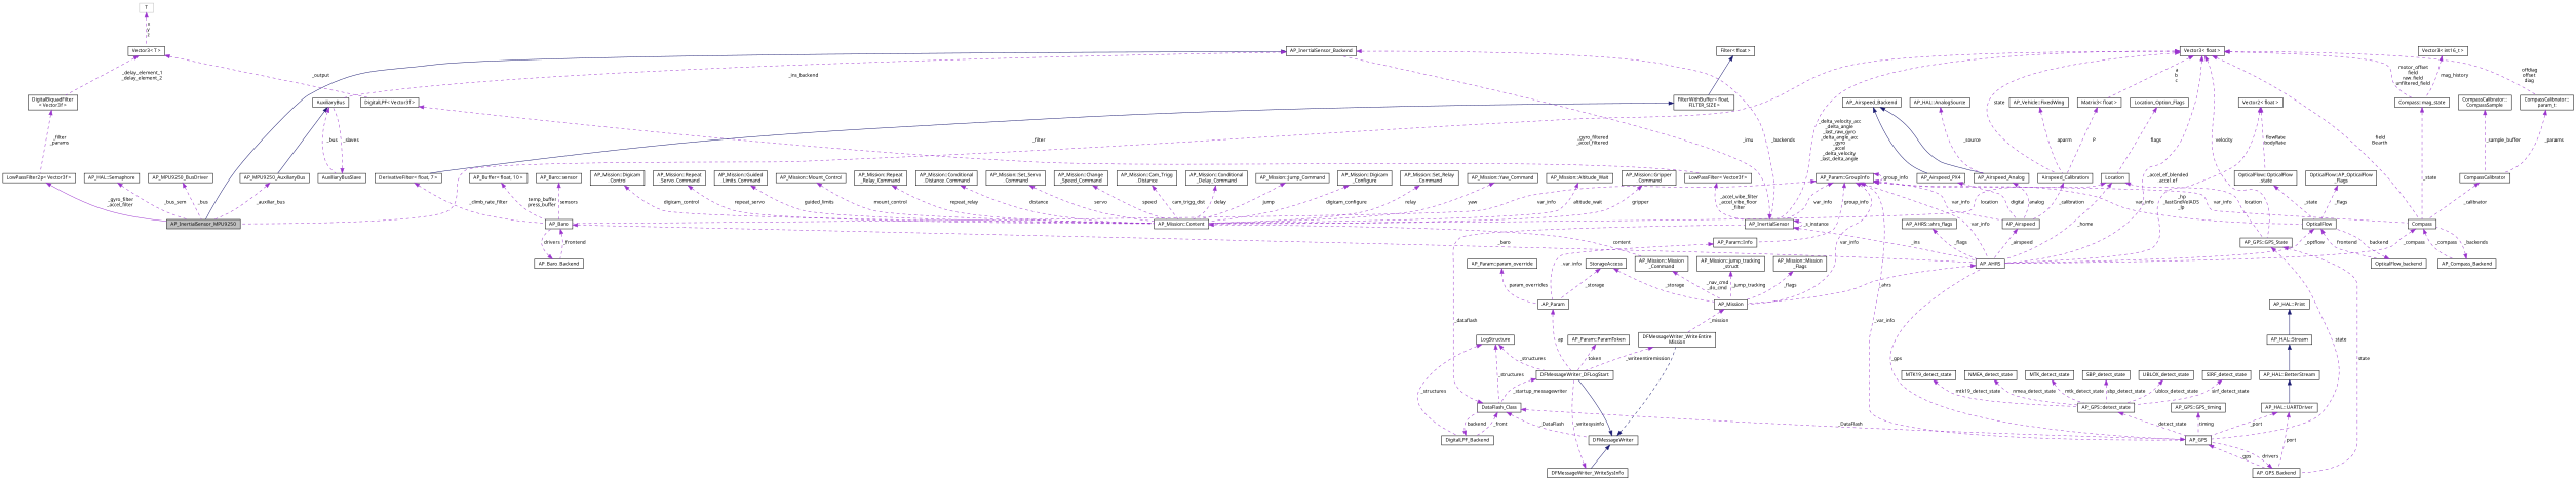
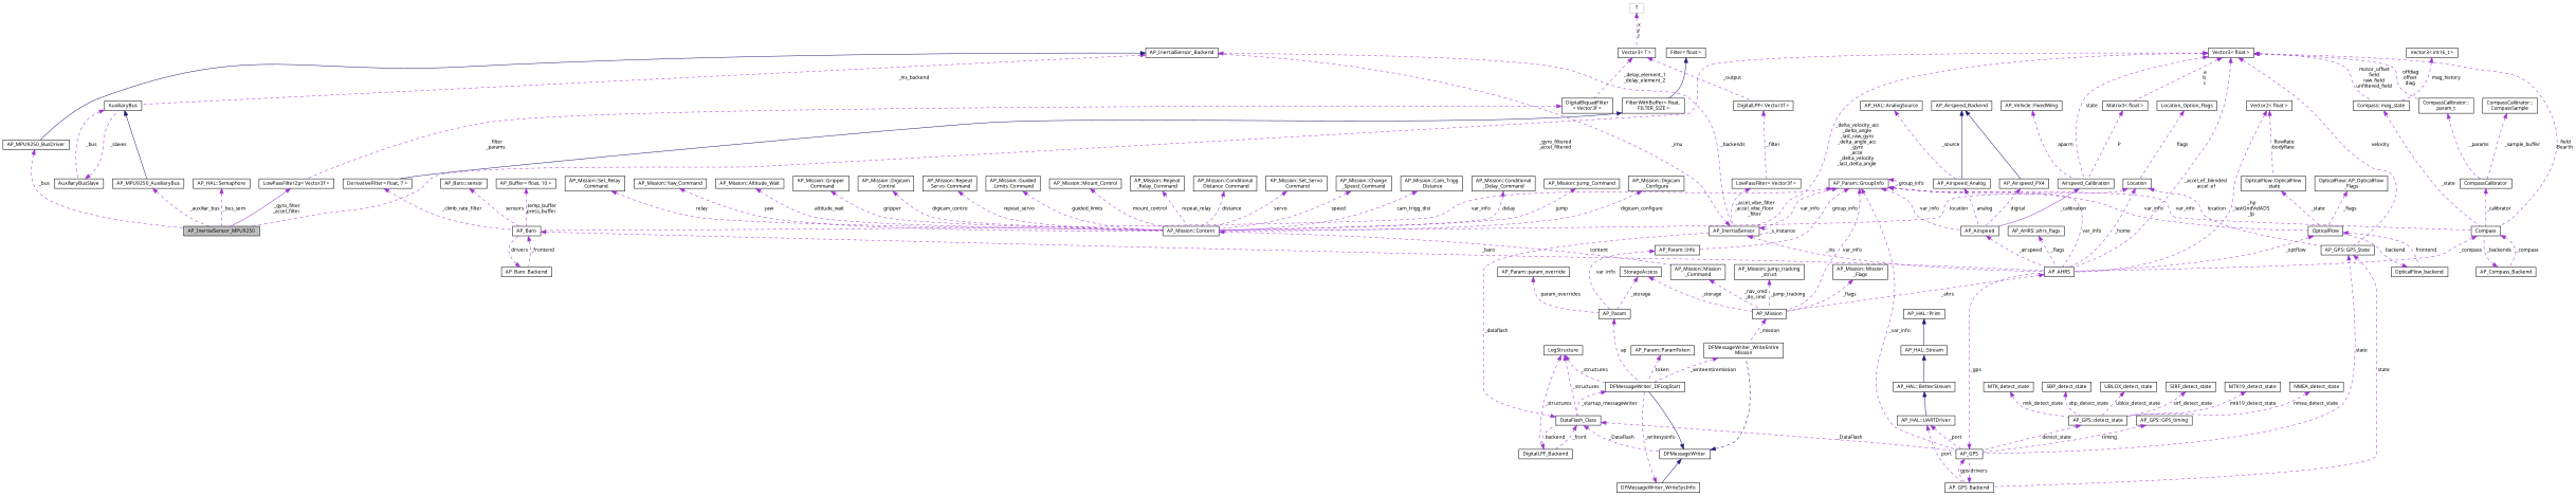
  digraph {
    fontname="Noto Sans"
    node [color=black fillcolor=white fontname="Noto Sans" fontsize=10 shape=record style=filled]
    edge [color=darkorchid3 dir=back fontname="Noto Sans" fontsize=10 labelfontname=Helvetica labelfontsize=10 style=dashed]
    n1 [fillcolor=grey75 fontcolor=black height=0.2 label=AP_InertialSensor_MPU9250 width=0.4]
    n2 [height=0.2 label=AP_InertialSensor_Backend width=0.4]
    n3 [height=0.2 label=AP_InertialSensor width=0.4]
    n4 [height=0.2 label=AuxiliaryBus width=0.4]
    n5 [height=0.2 label=AP_AHRS width=0.4]
    n6 [height=0.2 label=AP_MPU9250_AuxiliaryBus width=0.4]
    n7 [height=0.2 label=AuxiliaryBusSlave width=0.4]
    n8 [height=0.2 label=AP_Mission width=0.4]
    n9 [height=0.2 label="LowPassFilter\< Vector3f \>" width=0.4]
    n10 [height=0.2 label="DigitalLPF\< Vector3f \>" width=0.4]
    n11 [height=0.2 label="Vector3\< T \>" width=0.4]
    n12 [height=0.2 label="DigitalBiquadFilter\l\< Vector3f \>" width=0.4]
    n13 [height=0.2 label="LowPassFilter2p\< Vector3f \>" width=0.4]
    n14 [color=grey75 height=0.2 label=T width=0.4]
    n15 [height=0.2 label=DataFlash_Class width=0.4]
    n16 [height=0.2 label=DigitalLPF_Backend width=0.4]
    n17 [height=0.2 label=DFMessageWriter width=0.4]
    n18 [height=0.2 label=AP_GPS width=0.4]
    n19 [height=0.2 label=DFMessageWriter_DFLogStart width=0.4]
    n20 [height=0.2 label="DFMessageWriter_WriteEntire\lMission" width=0.4]
    n21 [height=0.2 label=DFMessageWriter_WriteSysInfo width=0.4]
    n22 [height=0.2 label=AP_GPS_Backend width=0.4]
    n23 [height=0.2 label=LogStructure width=0.4]
    n24 [height=0.2 label=StorageAccess width=0.4]
    n25 [height=0.2 label=AP_Param width=0.4]
    n26 [height=0.2 label="AP_Mission::Mission\l_Command" width=0.4]
    n27 [height=0.2 label="AP_Mission::Content" width=0.4]
    n28 [height=0.2 label="AP_Mission::Guided\l_Limits_Command" width=0.4]
    n29 [height=0.2 label="AP_Mission::Mount_Control" width=0.4]
    n30 [height=0.2 label="AP_Mission::Repeat\l_Relay_Command" width=0.4]
    n31 [height=0.2 label="AP_Mission::Conditional\l_Distance_Command" width=0.4]
    n32 [height=0.2 label="AP_Mission::Set_Servo\l_Command" width=0.4]
    n33 [height=0.2 label="AP_Mission::Change\l_Speed_Command" width=0.4]
    n34 [height=0.2 label="AP_Mission::Cam_Trigg\l_Distance" width=0.4]
    n35 [height=0.2 label="AP_Mission::Conditional\l_Delay_Command" width=0.4]
    n36 [height=0.2 label="AP_Mission::Jump_Command" width=0.4]
    n37 [height=0.2 label=Location width=0.4]
    n38 [height=0.2 label="AP_GPS::GPS_State" width=0.4]
    n39 [height=0.2 label=Location_Option_Flags width=0.4]
    n40 [height=0.2 label="AP_Mission::Digicam\l_Configure" width=0.4]
    n41 [height=0.2 label="AP_Mission::Set_Relay\l_Command" width=0.4]
    n42 [height=0.2 label="AP_Mission::Yaw_Command" width=0.4]
    n43 [height=0.2 label="AP_Mission::Altitude_Wait" width=0.4]
    n44 [height=0.2 label="AP_Mission::Gripper\l_Command" width=0.4]
    n45 [height=0.2 label="AP_Mission::Digicam\l_Control" width=0.4]
    n46 [height=0.2 label="AP_Mission::Repeat\l_Servo_Command" width=0.4]
    n47 [height=0.2 label="AP_Param::GroupInfo" width=0.4]
    n48 [height=0.2 label=AP_Baro width=0.4]
    n49 [height=0.2 label=OpticalFlow width=0.4]
    n50 [height=0.2 label=AP_Airspeed width=0.4]
    n51 [height=0.2 label=Compass width=0.4]
    n52 [height=0.2 label="AP_Param::Info" width=0.4]
    n53 [height=0.2 label=AP_Baro_Backend width=0.4]
    n54 [height=0.2 label=OpticalFlow_backend width=0.4]
    n55 [height=0.2 label=AP_Compass_Backend width=0.4]
    n56 [height=0.2 label="AP_Mission::Mission\l_Flags" width=0.4]
    n57 [height=0.2 label="AP_AHRS::ahrs_flags" width=0.4]
    n58 [height=0.2 label="AP_Baro::sensor" width=0.4]
    n59 [height=0.2 label="AP_Buffer\< float, 10 \>" width=0.4]
    n60 [height=0.2 label="DerivativeFilter\< float, 7 \>" width=0.4]
    n61 [height=0.2 label="FilterWithBuffer\< float,\l FILTER_SIZE \>" width=0.4]
    n62 [height=0.2 label="Filter\< float \>" width=0.4]
    n63 [height=0.2 label="OpticalFlow::OpticalFlow\l_state" width=0.4]
    n64 [height=0.2 label="Vector2\< float \>" width=0.4]
    n65 [height=0.2 label="OpticalFlow::AP_OpticalFlow\l_Flags" width=0.4]
    n66 [height=0.2 label="Vector3\< float \>" width=0.4]
    n67 [height=0.2 label=Airspeed_Calibration width=0.4]
    n68 [height=0.2 label="Matrix3\< float \>" width=0.4]
    n69 [height=0.2 label="CompassCalibrator::\lparam_t" width=0.4]
    n70 [height=0.2 label="Compass::mag_state" width=0.4]
    n71 [height=0.2 label=CompassCalibrator width=0.4]
    n72 [height=0.2 label=AP_Airspeed_Analog width=0.4]
    n73 [height=0.2 label=AP_Airspeed_Backend width=0.4]
    n74 [height=0.2 label=AP_Airspeed_PX4 width=0.4]
    n75 [height=0.2 label="AP_HAL::AnalogSource" width=0.4]
    n76 [height=0.2 label="AP_Vehicle::FixedWing" width=0.4]
    n77 [height=0.2 label="AP_GPS::detect_state" width=0.4]
    n78 [height=0.2 label=SBP_detect_state width=0.4]
    n79 [height=0.2 label=UBLOX_detect_state width=0.4]
    n80 [height=0.2 label=SIRF_detect_state width=0.4]
    n81 [height=0.2 label=MTK19_detect_state width=0.4]
    n82 [height=0.2 label=NMEA_detect_state width=0.4]
    n83 [height=0.2 label=MTK_detect_state width=0.4]
    n84 [height=0.2 label="AP_GPS::GPS_timing" width=0.4]
    n85 [height=0.2 label="AP_HAL::UARTDriver" width=0.4]
    n86 [height=0.2 label="AP_HAL::BetterStream" width=0.4]
    n87 [height=0.2 label="AP_HAL::Stream" width=0.4]
    n88 [height=0.2 label="AP_HAL::Print" width=0.4]
    n89 [height=0.2 label="CompassCalibrator::\lCompassSample" width=0.4]
    n90 [height=0.2 label="Vector3\< int16_t \>" width=0.4]
    n91 [height=0.2 label="AP_Mission::jump_tracking\l_struct" width=0.4]
    n92 [height=0.2 label="AP_Param::ParamToken" width=0.4]
    n93 [height=0.2 label="AP_Param::param_override" width=0.4]
    n94 [height=0.2 label="AP_HAL::Semaphore" width=0.4]
    n95 [height=0.2 label=AP_MPU9250_BusDriver width=0.4]
-   n2 -> n1 [color=midnightblue style=solid]
+   n2 -> n95 [color=midnightblue style=solid]
    n2 -> n3 [label=" _backends"]
    n2 -> n4 [label=" _ins_backend"]
    n3 -> n2 [label=" _imu"]
    n3 -> n3 [label=" _s_instance"]
    n3 -> n5 [label=" _ins"]
    n4 -> n6 [color=midnightblue style=solid]
    n4 -> n7 [label=" _bus"]
    n5 -> n8 [label=" _ahrs"]
    n6 -> n1 [label=" _auxiliar_bus"]
    n7 -> n4 [label=" _slaves"]
    n8 -> n20 [label=" _mission"]
    n9 -> n3 [label=" _accel_vibe_filter\n_accel_vibe_floor\l_filter"]
    n10 -> n9 [label=" _filter"]
    n11 -> n10 [label=" _output"]
    n11 -> n12 [label=" _delay_element_1\n_delay_element_2"]
    n12 -> n13 [label=" _filter\n_params"]
    n13 -> n1 [label=" _gyro_filter\n_accel_filter" style=solid]
    n14 -> n11 [label=" x\ny\nz"]
    n15 -> n3 [label=" _dataflash"]
    n15 -> n16 [label=" _front"]
    n15 -> n17 [label=" _DataFlash"]
    n15 -> n18 [label=" _DataFlash"]
    n16 -> n15 [label=" backend"]
    n17 -> n19 [color=midnightblue style=solid]
    n17 -> n20 [color=midnightblue]
    n17 -> n21 [color=midnightblue style=solid]
    n18 -> n5 [label=" _gps"]
    n18 -> n22 [label=" gps"]
    n19 -> n15 [label=" _startup_messagewriter"]
    n20 -> n19 [label=" _writeentiremission"]
    n21 -> n19 [label=" _writesysinfo"]
    n22 -> n18 [label=" drivers"]
    n23 -> n15 [label=" _structures"]
    n23 -> n16 [label=" _structures"]
    n23 -> n19 [label=" _structures"]
    n24 -> n8 [label=" _storage"]
    n24 -> n25 [label=" _storage"]
    n25 -> n19 [label=" ap"]
    n26 -> n8 [label=" _nav_cmd\n_do_cmd"]
    n27 -> n26 [label=" content"]
    n28 -> n27 [label=" guided_limits"]
    n29 -> n27 [label=" mount_control"]
    n30 -> n27 [label=" repeat_relay"]
    n31 -> n27 [label=" distance"]
    n32 -> n27 [label=" servo"]
    n33 -> n27 [label=" speed"]
    n34 -> n27 [label=" cam_trigg_dist"]
    n35 -> n27 [label=" delay"]
    n36 -> n27 [label=" jump"]
    n37 -> n5 [label=" _home"]
    n37 -> n27 [label=" location"]
    n37 -> n38 [label=" location"]
    n38 -> n18 [label=" state"]
    n38 -> n22 [label=" state"]
    n39 -> n37 [label=" flags"]
    n40 -> n27 [label=" digicam_configure"]
    n41 -> n27 [label=" relay"]
    n42 -> n27 [label=" yaw"]
    n43 -> n27 [label=" altitude_wait"]
    n44 -> n27 [label=" gripper"]
    n45 -> n27 [label=" digicam_control"]
    n46 -> n27 [label=" repeat_servo"]
    n47 -> n3 [label=" var_info"]
    n47 -> n5 [label=" var_info"]
    n47 -> n8 [label=" var_info"]
    n47 -> n18 [label=" _var_info"]
    n47 -> n47 [label=" group_info"]
    n47 -> n48 [label=" var_info"]
    n47 -> n49 [label=" var_info"]
    n47 -> n50 [label=" var_info"]
    n47 -> n51 [label=" var_info"]
    n47 -> n52 [label=" group_info"]
    n48 -> n5 [label=" _baro"]
    n48 -> n53 [label=" _frontend"]
    n49 -> n5 [label=" _optflow"]
    n49 -> n54 [label=" frontend"]
    n50 -> n5 [label=" _airspeed"]
    n51 -> n5 [label=" _compass"]
    n51 -> n55 [label=" _compass"]
    n52 -> n25 [label=" _var_info"]
    n53 -> n48 [label=" drivers"]
    n54 -> n49 [label=" backend"]
    n55 -> n51 [label=" _backends"]
    n56 -> n8 [label=" _flags"]
    n57 -> n5 [label=" _flags"]
    n58 -> n48 [label=" sensors"]
    n59 -> n48 [label=" temp_buffer\npress_buffer"]
    n60 -> n48 [label=" _climb_rate_filter"]
    n61 -> n60 [color=midnightblue style=solid]
    n62 -> n61 [color=midnightblue style=solid]
    n63 -> n49 [label=" _state"]
    n64 -> n5 [label=" _hp\n_lastGndVelADS\n_lp"]
    n64 -> n63 [label=" flowRate\nbodyRate"]
    n65 -> n49 [label=" _flags"]
    n66 -> n1 [label=" _gyro_filtered\n_accel_filtered"]
    n66 -> n3 [label=" _delta_velocity_acc\n_delta_angle\n_last_raw_gyro\n_delta_angle_acc\n_gyro\n_accel\n_delta_velocity\n_last_delta_angle"]
    n66 -> n5 [label=" _accel_ef_blended\n_accel_ef"]
    n66 -> n38 [label=" velocity"]
    n66 -> n51 [label=" field\nBearth"]
    n66 -> n67 [label=" state"]
    n66 -> n68 [label=" a\nb\nc"]
    n66 -> n69 [label=" offdiag\noffset\ndiag"]
    n66 -> n70 [label=" motor_offset\nfield\nraw_field\nunfiltered_field"]
-   n67 -> n50 [label=" _calibration"]
+   n67 -> n50 [label=" _calibration" style=solid]
    n68 -> n67 [label=" P"]
    n69 -> n71 [label=" _params"]
    n70 -> n51 [label=" _state"]
    n71 -> n51 [label=" _calibrator"]
    n72 -> n50 [label=" analog"]
    n73 -> n72 [color=midnightblue style=solid]
    n73 -> n74 [color=midnightblue style=solid]
    n74 -> n50 [label=" digital"]
    n75 -> n72 [label=" _source"]
    n76 -> n67 [label=" aparm"]
    n77 -> n18 [label=" detect_state"]
    n78 -> n77 [label=" sbp_detect_state"]
    n79 -> n77 [label=" ublox_detect_state"]
    n80 -> n77 [label=" sirf_detect_state"]
    n81 -> n77 [label=" mtk19_detect_state"]
    n82 -> n77 [label=" nmea_detect_state"]
    n83 -> n77 [label=" mtk_detect_state"]
    n84 -> n18 [label=" timing"]
    n85 -> n18 [label=" _port"]
    n85 -> n22 [label=" port"]
    n86 -> n85 [color=midnightblue style=solid]
    n87 -> n86 [color=midnightblue style=solid]
    n88 -> n87 [color=midnightblue style=solid]
    n89 -> n71 [label=" _sample_buffer"]
    n90 -> n70 [label=" mag_history"]
    n91 -> n8 [label=" _jump_tracking"]
    n92 -> n19 [label=" token"]
    n93 -> n25 [label=" param_overrides"]
    n94 -> n1 [label=" _bus_sem"]
    n95 -> n1 [label=" _bus"]
  }
